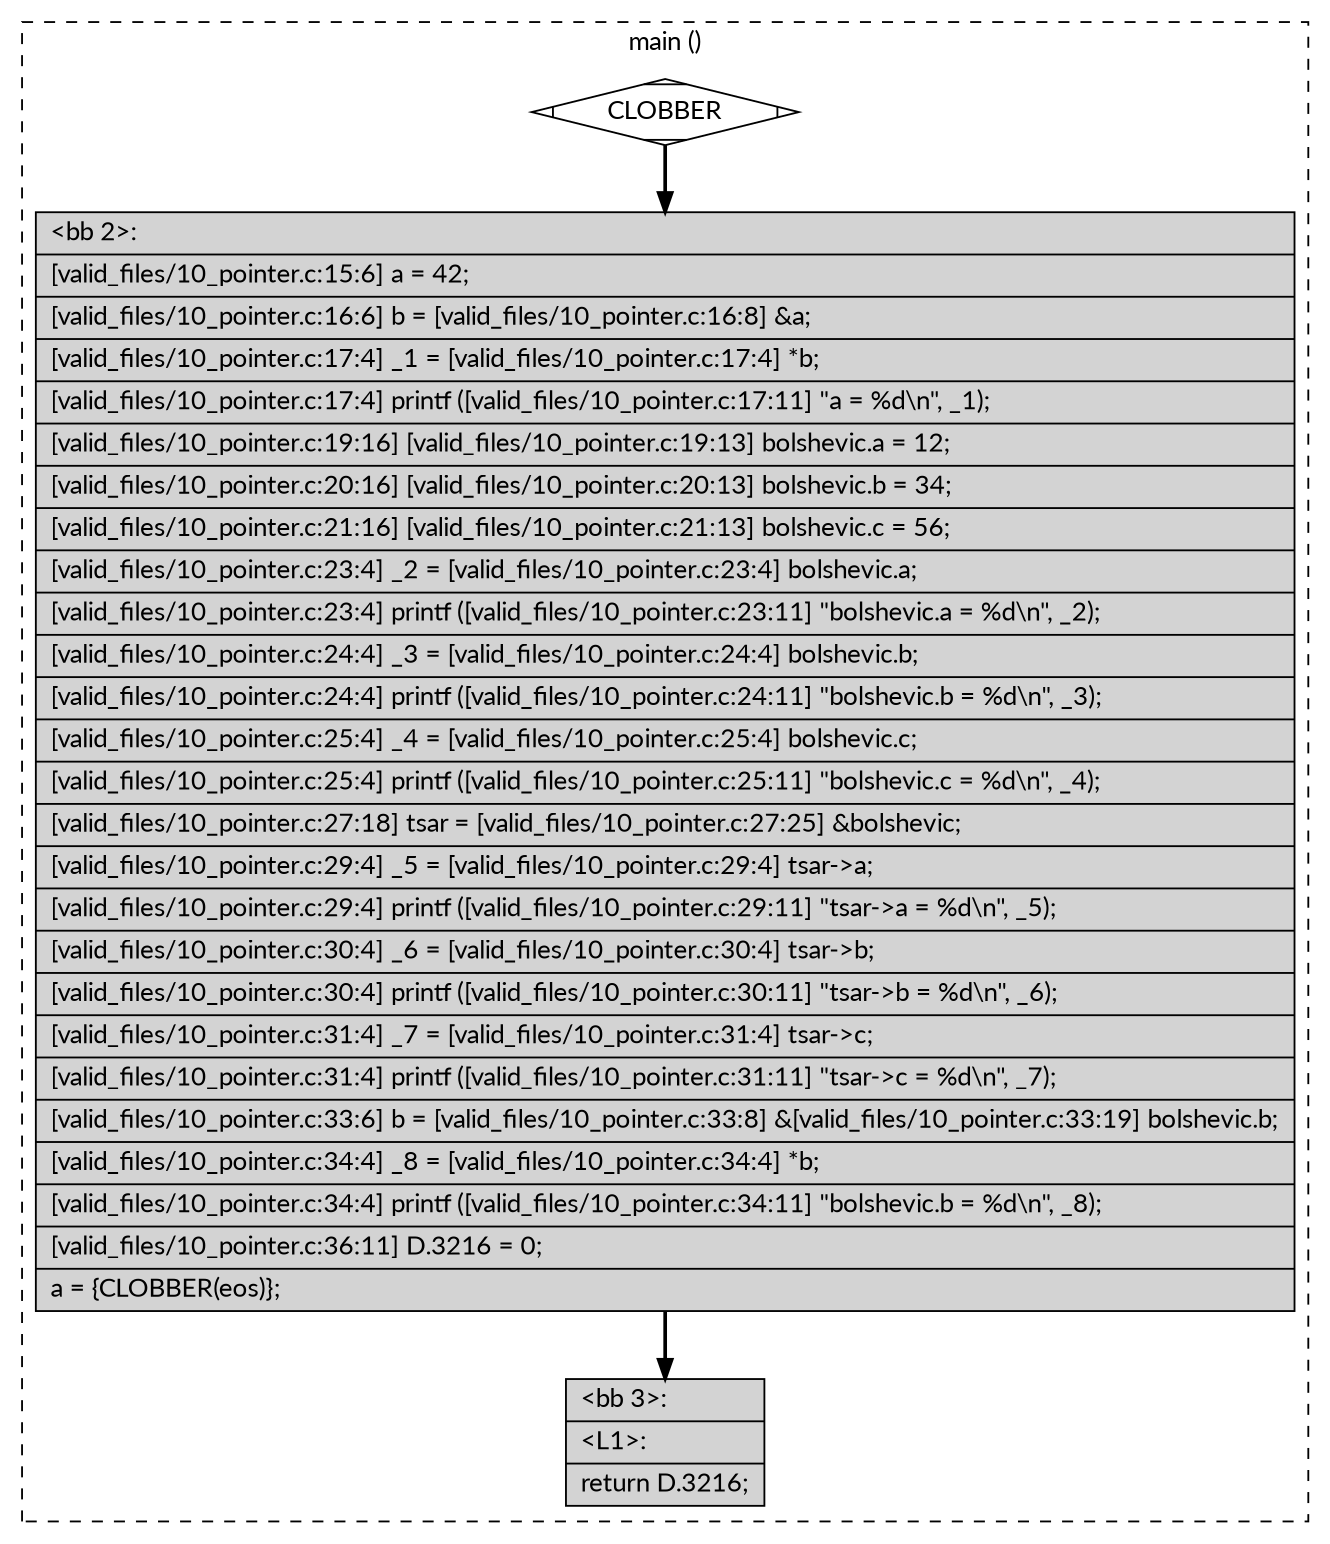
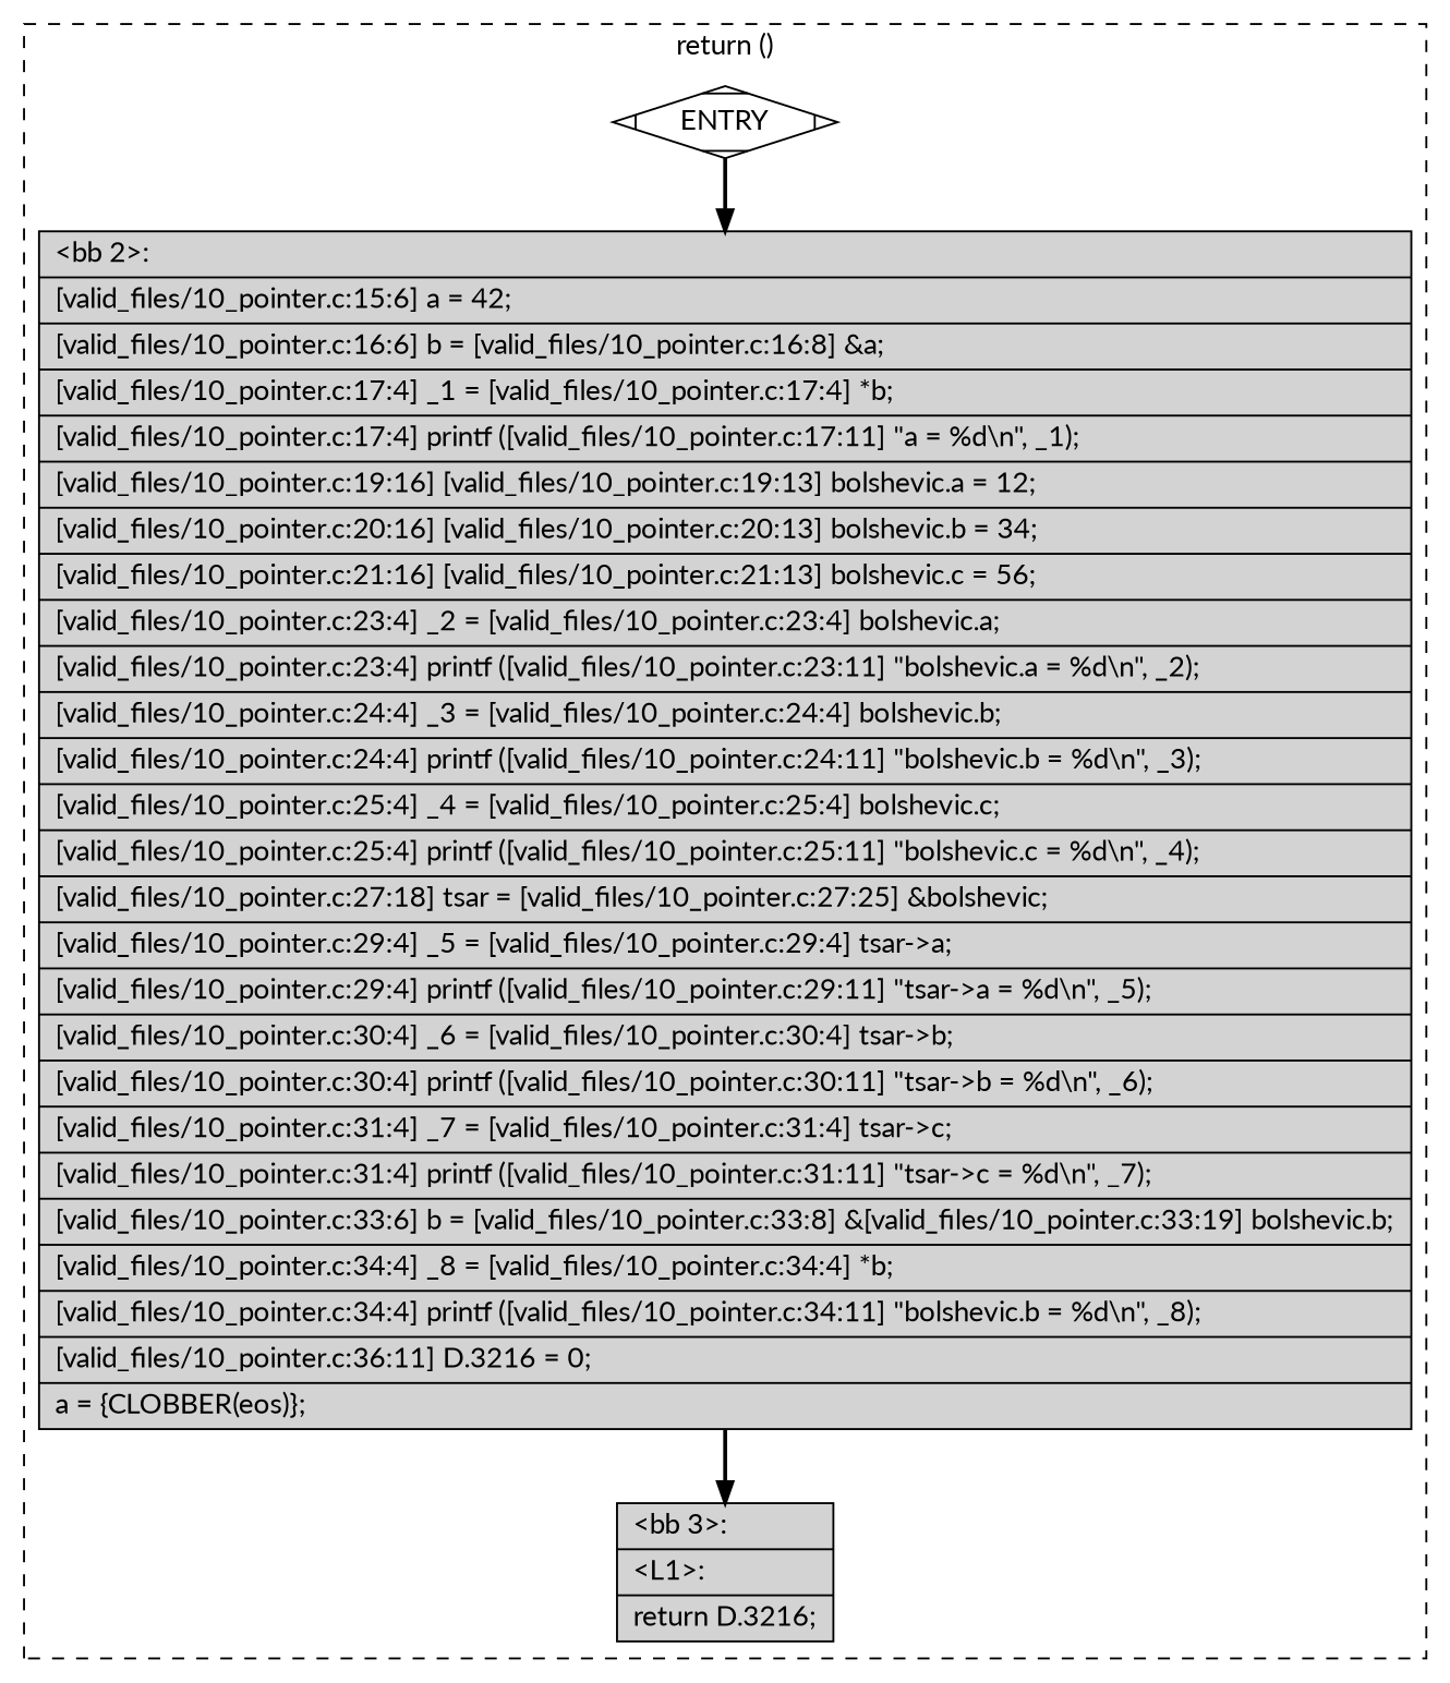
  digraph {
    fontname=Lato
    node [fillcolor=lightgrey fontname=Lato shape=record style=filled]
    edge [color=black constraint=true fontname=Lato headport=n style="solid,bold" tailport=s weight=100]
-   n1 [fillcolor=white label=CLOBBER shape=Mdiamond]
+   n1 [fillcolor=white label=ENTRY shape=Mdiamond]
    n2 [label="{\<bb\ 2\>:\l|[valid_files/10_pointer.c:15:6]\ a\ =\ 42;\l|[valid_files/10_pointer.c:16:6]\ b\ =\ [valid_files/10_pointer.c:16:8]\ &a;\l|[valid_files/10_pointer.c:17:4]\ _1\ =\ [valid_files/10_pointer.c:17:4]\ *b;\l|[valid_files/10_pointer.c:17:4]\ printf\ ([valid_files/10_pointer.c:17:11]\ \"a\ =\ %d\\n\",\ _1);\l|[valid_files/10_pointer.c:19:16]\ [valid_files/10_pointer.c:19:13]\ bolshevic.a\ =\ 12;\l|[valid_files/10_pointer.c:20:16]\ [valid_files/10_pointer.c:20:13]\ bolshevic.b\ =\ 34;\l|[valid_files/10_pointer.c:21:16]\ [valid_files/10_pointer.c:21:13]\ bolshevic.c\ =\ 56;\l|[valid_files/10_pointer.c:23:4]\ _2\ =\ [valid_files/10_pointer.c:23:4]\ bolshevic.a;\l|[valid_files/10_pointer.c:23:4]\ printf\ ([valid_files/10_pointer.c:23:11]\ \"bolshevic.a\ =\ %d\\n\",\ _2);\l|[valid_files/10_pointer.c:24:4]\ _3\ =\ [valid_files/10_pointer.c:24:4]\ bolshevic.b;\l|[valid_files/10_pointer.c:24:4]\ printf\ ([valid_files/10_pointer.c:24:11]\ \"bolshevic.b\ =\ %d\\n\",\ _3);\l|[valid_files/10_pointer.c:25:4]\ _4\ =\ [valid_files/10_pointer.c:25:4]\ bolshevic.c;\l|[valid_files/10_pointer.c:25:4]\ printf\ ([valid_files/10_pointer.c:25:11]\ \"bolshevic.c\ =\ %d\\n\",\ _4);\l|[valid_files/10_pointer.c:27:18]\ tsar\ =\ [valid_files/10_pointer.c:27:25]\ &bolshevic;\l|[valid_files/10_pointer.c:29:4]\ _5\ =\ [valid_files/10_pointer.c:29:4]\ tsar-\>a;\l|[valid_files/10_pointer.c:29:4]\ printf\ ([valid_files/10_pointer.c:29:11]\ \"tsar-\>a\ =\ %d\\n\",\ _5);\l|[valid_files/10_pointer.c:30:4]\ _6\ =\ [valid_files/10_pointer.c:30:4]\ tsar-\>b;\l|[valid_files/10_pointer.c:30:4]\ printf\ ([valid_files/10_pointer.c:30:11]\ \"tsar-\>b\ =\ %d\\n\",\ _6);\l|[valid_files/10_pointer.c:31:4]\ _7\ =\ [valid_files/10_pointer.c:31:4]\ tsar-\>c;\l|[valid_files/10_pointer.c:31:4]\ printf\ ([valid_files/10_pointer.c:31:11]\ \"tsar-\>c\ =\ %d\\n\",\ _7);\l|[valid_files/10_pointer.c:33:6]\ b\ =\ [valid_files/10_pointer.c:33:8]\ &[valid_files/10_pointer.c:33:19]\ bolshevic.b;\l|[valid_files/10_pointer.c:34:4]\ _8\ =\ [valid_files/10_pointer.c:34:4]\ *b;\l|[valid_files/10_pointer.c:34:4]\ printf\ ([valid_files/10_pointer.c:34:11]\ \"bolshevic.b\ =\ %d\\n\",\ _8);\l|[valid_files/10_pointer.c:36:11]\ D.3216\ =\ 0;\l|a\ =\ \{CLOBBER(eos)\};\l}"]
    n3 [label="{\<bb\ 3\>:\l|\<L1\>:\l|return\ D.3216;\l}"]
    subgraph cluster_1 {
      color=black
-     label="main ()"
+     label="return ()"
      style=dashed
      n1
      n2
      n3
    }
    n1 -> n2
    n2 -> n3
  }
